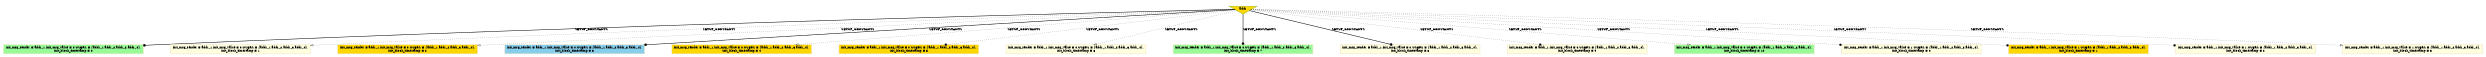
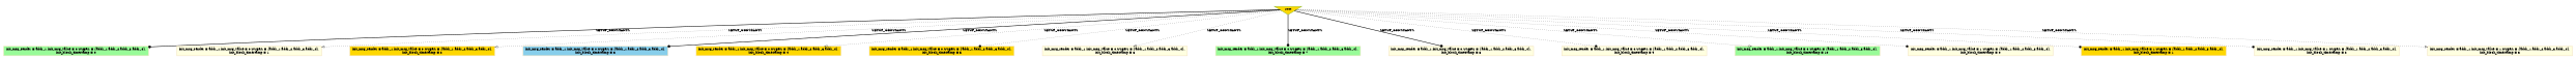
  digraph {
    nodesep=1.5
    ranksep=1.5
    node [color="#F4E3C1" fontsize=12 penwidth=2 shape=box style=filled fillcolor=lightyellow]
    edge [color=black fontsize=12 style=dotted arrowhead=dot]
-   n1 [color="#99BF38" label=addr shape=invtriangle fillcolor=gold]
+   n1 [color="#99BF38" label=root shape=invtriangle fillcolor=gold]
    n2 [label="init_msg_sender = addr_1,init_msg_value = 0,USERS = \{addr_1,addr_2,addr_3,addr_4\},\ninit_block_timestamp = 0" fillcolor=palegreen]
    n3 [label="init_msg_sender = addr_1,init_msg_value = 0,USERS = \{addr_1,addr_2,addr_3,addr_4\},\ninit_block_timestamp = 1"]
    n4 [label="init_msg_sender = addr_1,init_msg_value = 0,USERS = \{addr_1,addr_2,addr_3,addr_4\},\ninit_block_timestamp = 2" fillcolor=gold]
    n5 [label="init_msg_sender = addr_1,init_msg_value = 0,USERS = \{addr_1,addr_2,addr_3,addr_4\},\ninit_block_timestamp = 3" fillcolor=skyblue]
    n6 [label="init_msg_sender = addr_1,init_msg_value = 0,USERS = \{addr_1,addr_2,addr_3,addr_4\},\ninit_block_timestamp = 4" fillcolor=gold]
    n7 [label="init_msg_sender = addr_1,init_msg_value = 0,USERS = \{addr_1,addr_2,addr_3,addr_4\},\ninit_block_timestamp = 5" fillcolor=gold]
    n8 [label="init_msg_sender = addr_1,init_msg_value = 0,USERS = \{addr_1,addr_2,addr_3,addr_4\},\ninit_block_timestamp = 6"]
    n9 [label="init_msg_sender = addr_1,init_msg_value = 0,USERS = \{addr_1,addr_2,addr_3,addr_4\},\ninit_block_timestamp = 7" fillcolor=palegreen]
    n10 [label="init_msg_sender = addr_1,init_msg_value = 0,USERS = \{addr_1,addr_2,addr_3,addr_4\},\ninit_block_timestamp = 8"]
    n11 [label="init_msg_sender = addr_1,init_msg_value = 0,USERS = \{addr_1,addr_2,addr_3,addr_4\},\ninit_block_timestamp = 9"]
    n12 [label="init_msg_sender = addr_1,init_msg_value = 0,USERS = \{addr_1,addr_2,addr_3,addr_4\},\ninit_block_timestamp = 10" fillcolor=palegreen]
    n13 [label="init_msg_sender = addr_1,init_msg_value = 1,USERS = \{addr_1,addr_2,addr_3,addr_4\},\ninit_block_timestamp = 0"]
    n14 [label="init_msg_sender = addr_1,init_msg_value = 1,USERS = \{addr_1,addr_2,addr_3,addr_4\},\ninit_block_timestamp = 1" fillcolor=gold]
    n15 [label="init_msg_sender = addr_1,init_msg_value = 1,USERS = \{addr_1,addr_2,addr_3,addr_4\},\ninit_block_timestamp = 2"]
    n16 [label="init_msg_sender = addr_1,init_msg_value = 1,USERS = \{addr_1,addr_2,addr_3,addr_4\},\ninit_block_timestamp = 3"]
    n1 -> n2 [label=SETUP_CONSTANTS style=bold]
    n1 -> n3 [label=SETUP_CONSTANTS arrowhead=onormal]
    n1 -> n4 [label=SETUP_CONSTANTS arrowhead=onormal]
    n1 -> n5 [label=SETUP_CONSTANTS style=bold]
    n1 -> n6 [label=SETUP_CONSTANTS arrowhead=onormal]
    n1 -> n7 [label=SETUP_CONSTANTS]
    n1 -> n8 [label=SETUP_CONSTANTS arrowhead=onormal]
    n1 -> n9 [label=SETUP_CONSTANTS style=bold]
    n1 -> n10 [label=SETUP_CONSTANTS style=bold]
    n1 -> n11 [label=SETUP_CONSTANTS]
    n1 -> n12 [label=SETUP_CONSTANTS arrowhead=onormal]
    n1 -> n13 [label=SETUP_CONSTANTS]
    n1 -> n14 [label=SETUP_CONSTANTS]
    n1 -> n15 [label=SETUP_CONSTANTS]
    n1 -> n16 [label=SETUP_CONSTANTS arrowhead=onormal]
  }
